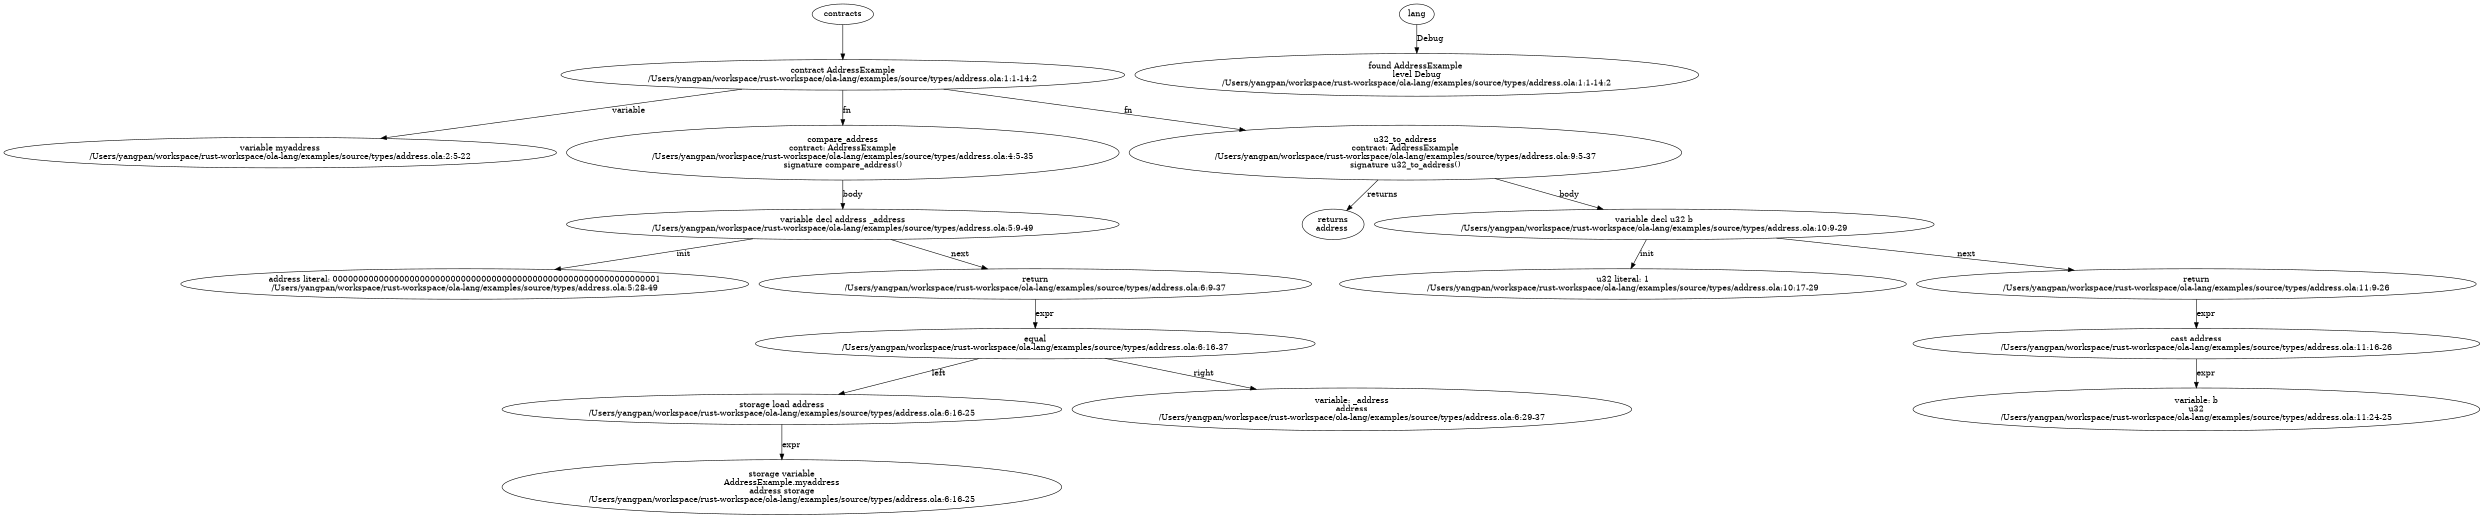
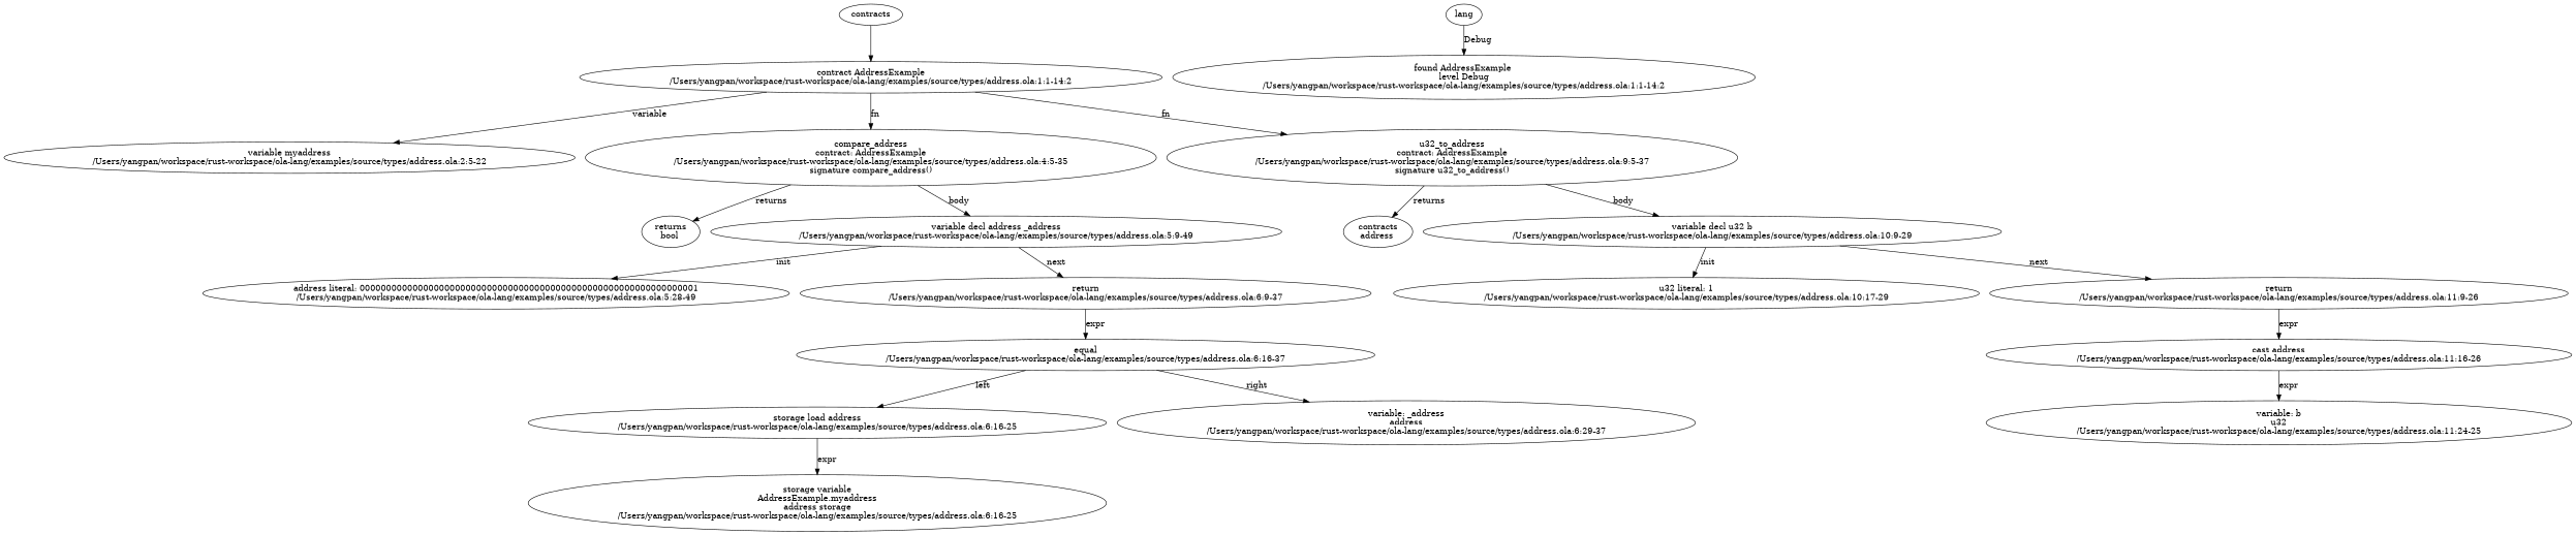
  strict digraph {
    n1 [label="contract AddressExample\n/Users/yangpan/workspace/rust-workspace/ola-lang/examples/source/types/address.ola:1:1-14:2"]
    n2 [label="variable myaddress\n/Users/yangpan/workspace/rust-workspace/ola-lang/examples/source/types/address.ola:2:5-22"]
    n3 [label="compare_address\ncontract: AddressExample\n/Users/yangpan/workspace/rust-workspace/ola-lang/examples/source/types/address.ola:4:5-35\nsignature compare_address()"]
    n4 [label="u32_to_address\ncontract: AddressExample\n/Users/yangpan/workspace/rust-workspace/ola-lang/examples/source/types/address.ola:9:5-37\nsignature u32_to_address()"]
+   n5 [label="returns\nbool "]
    n6 [label="variable decl address _address\n/Users/yangpan/workspace/rust-workspace/ola-lang/examples/source/types/address.ola:5:9-49"]
-   n7 [label="returns\naddress "]
+   n7 [label="contracts\naddress "]
    n8 [label="variable decl u32 b\n/Users/yangpan/workspace/rust-workspace/ola-lang/examples/source/types/address.ola:10:9-29"]
    n9 [label="address literal: 0000000000000000000000000000000000000000000000000000000000000001\n/Users/yangpan/workspace/rust-workspace/ola-lang/examples/source/types/address.ola:5:28-49"]
    n10 [label="return\n/Users/yangpan/workspace/rust-workspace/ola-lang/examples/source/types/address.ola:6:9-37"]
    n11 [label="equal\n/Users/yangpan/workspace/rust-workspace/ola-lang/examples/source/types/address.ola:6:16-37"]
    n12 [label="storage load address\n/Users/yangpan/workspace/rust-workspace/ola-lang/examples/source/types/address.ola:6:16-25"]
    n13 [label="variable: _address\naddress\n/Users/yangpan/workspace/rust-workspace/ola-lang/examples/source/types/address.ola:6:29-37"]
    n14 [label="storage variable\nAddressExample.myaddress\naddress storage\n/Users/yangpan/workspace/rust-workspace/ola-lang/examples/source/types/address.ola:6:16-25"]
    n15 [label="u32 literal: 1\n/Users/yangpan/workspace/rust-workspace/ola-lang/examples/source/types/address.ola:10:17-29"]
    n16 [label="return\n/Users/yangpan/workspace/rust-workspace/ola-lang/examples/source/types/address.ola:11:9-26"]
    n17 [label="cast address\n/Users/yangpan/workspace/rust-workspace/ola-lang/examples/source/types/address.ola:11:16-26"]
    n18 [label="variable: b\nu32\n/Users/yangpan/workspace/rust-workspace/ola-lang/examples/source/types/address.ola:11:24-25"]
    n19 [label="found AddressExample \nlevel Debug\n/Users/yangpan/workspace/rust-workspace/ola-lang/examples/source/types/address.ola:1:1-14:2"]
    contracts
    n21 [label=lang]
    n1 -> n2 [label=variable]
    n1 -> n3 [label=fn]
    n1 -> n4 [label=fn]
+   n3 -> n5 [label=returns]
    n3 -> n6 [label=body]
    n4 -> n7 [label=returns]
    n4 -> n8 [label=body]
    n6 -> n9 [label=init]
    n6 -> n10 [label=next]
    n8 -> n15 [label=init]
    n8 -> n16 [label=next]
    n10 -> n11 [label=expr]
    n11 -> n12 [label=left]
    n11 -> n13 [label=right]
    n12 -> n14 [label=expr]
    n16 -> n17 [label=expr]
    n17 -> n18 [label=expr]
    contracts -> n1
    n21 -> n19 [label=Debug]
  }
